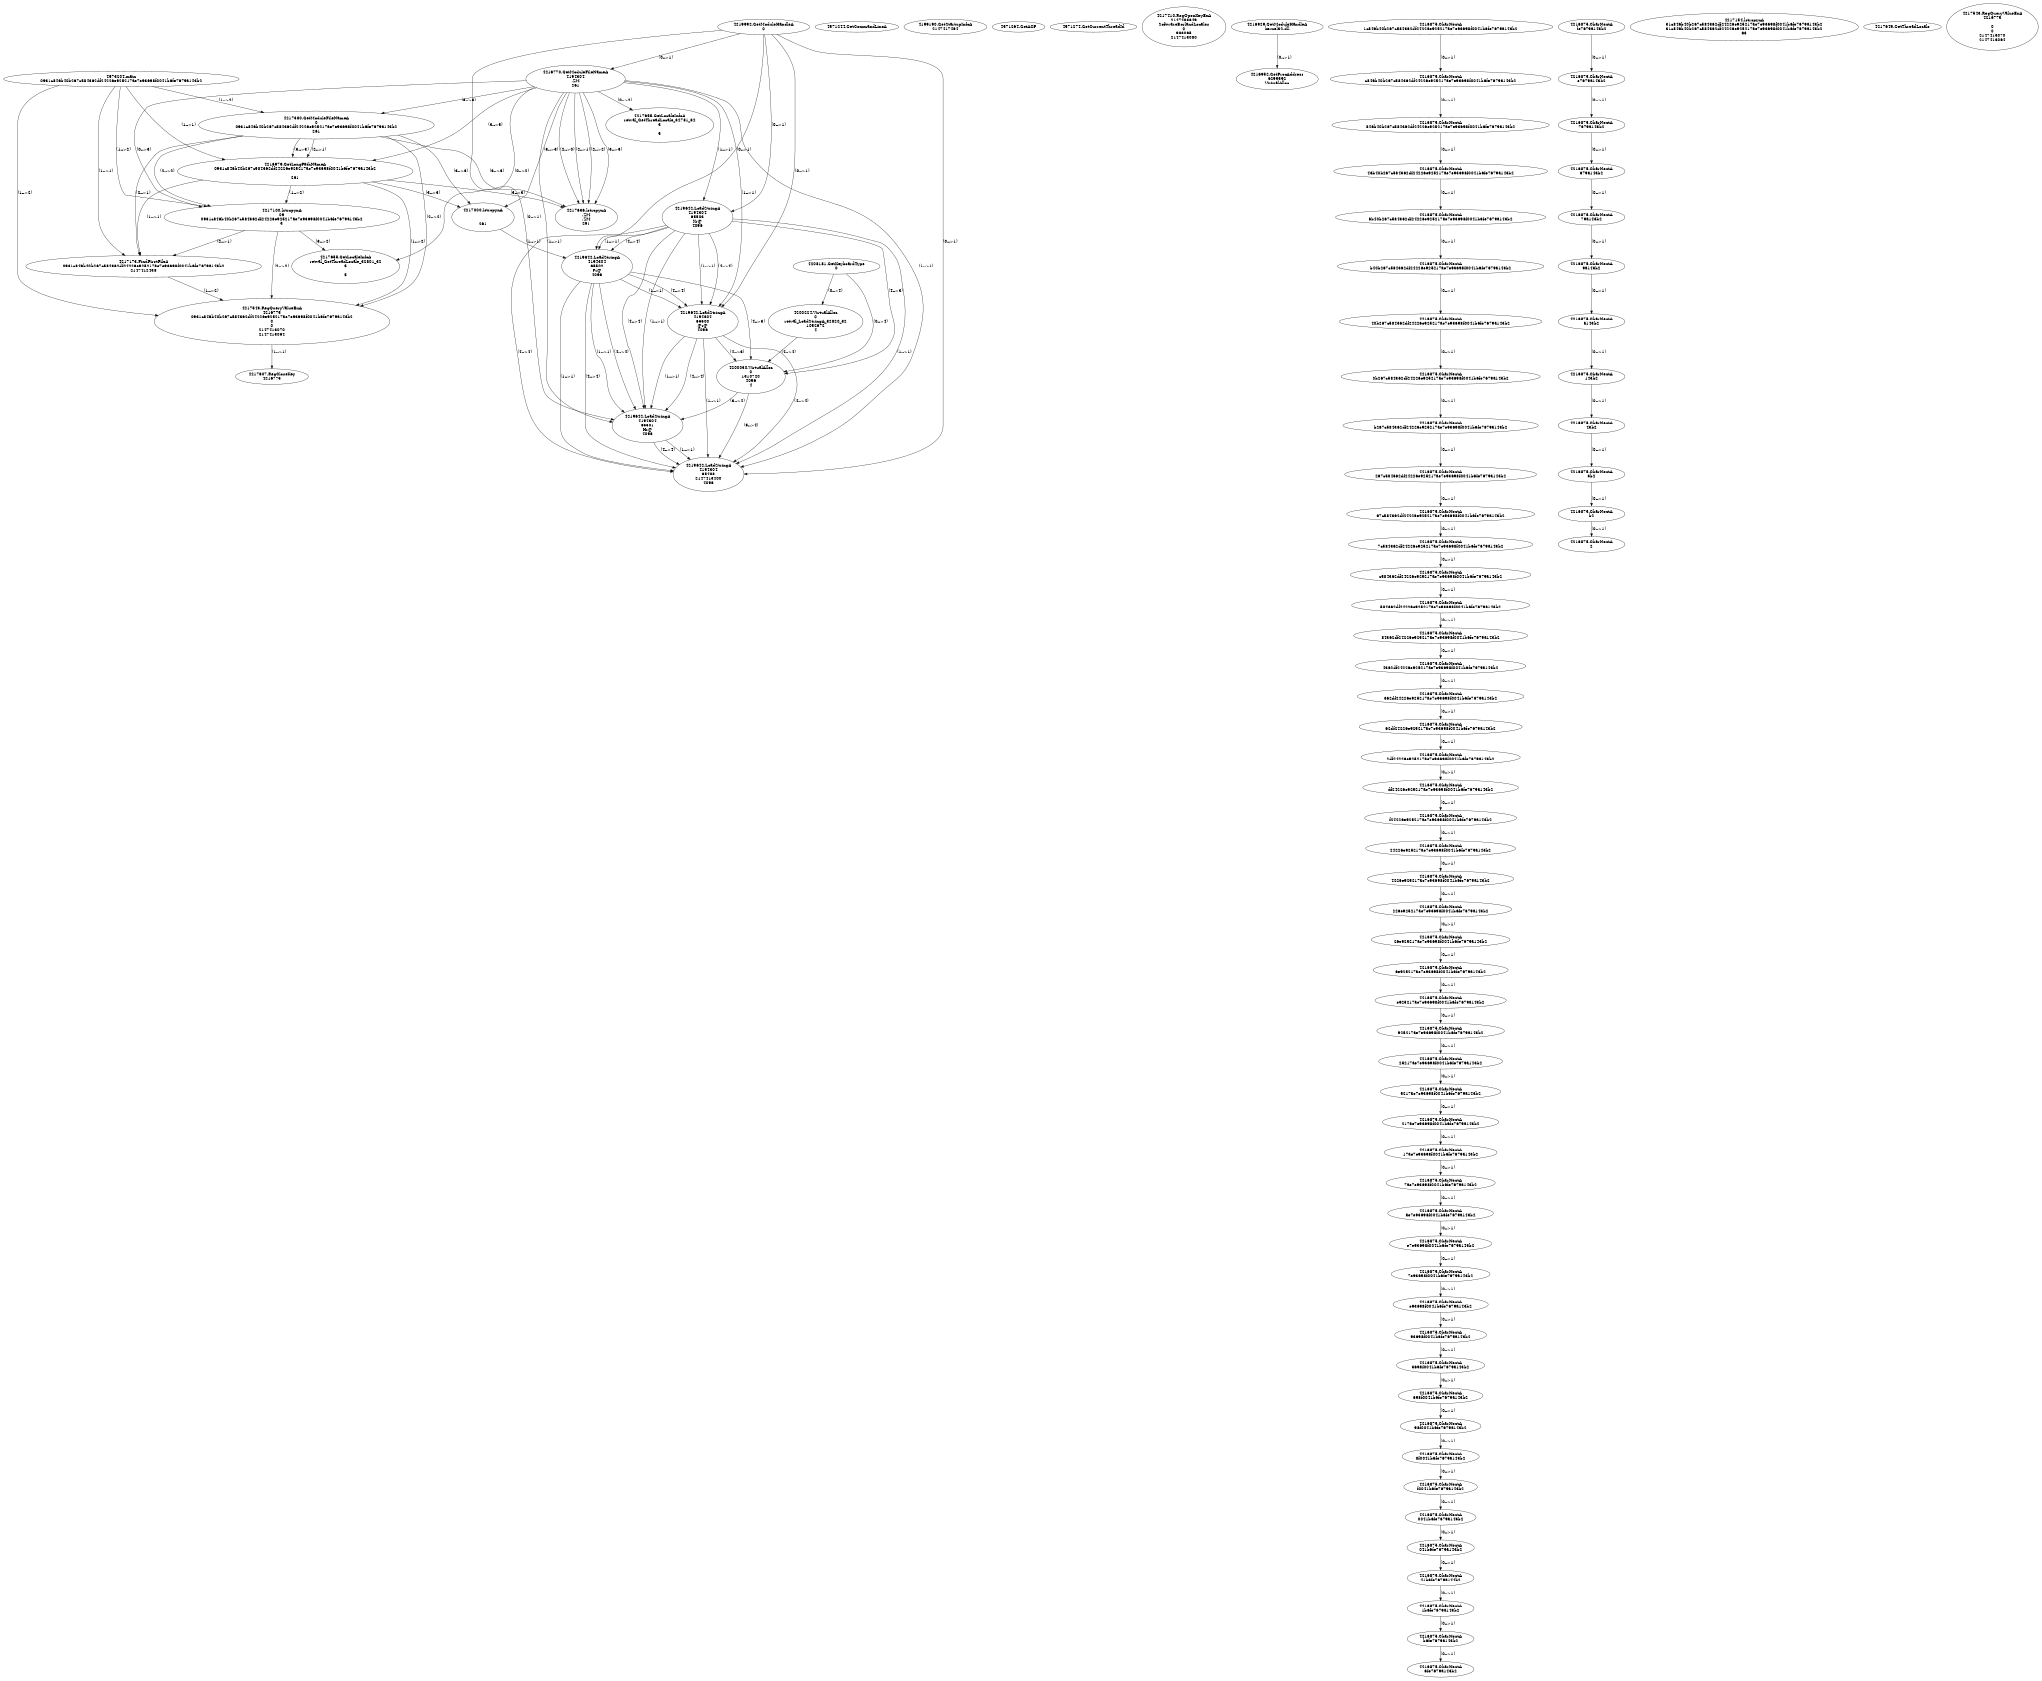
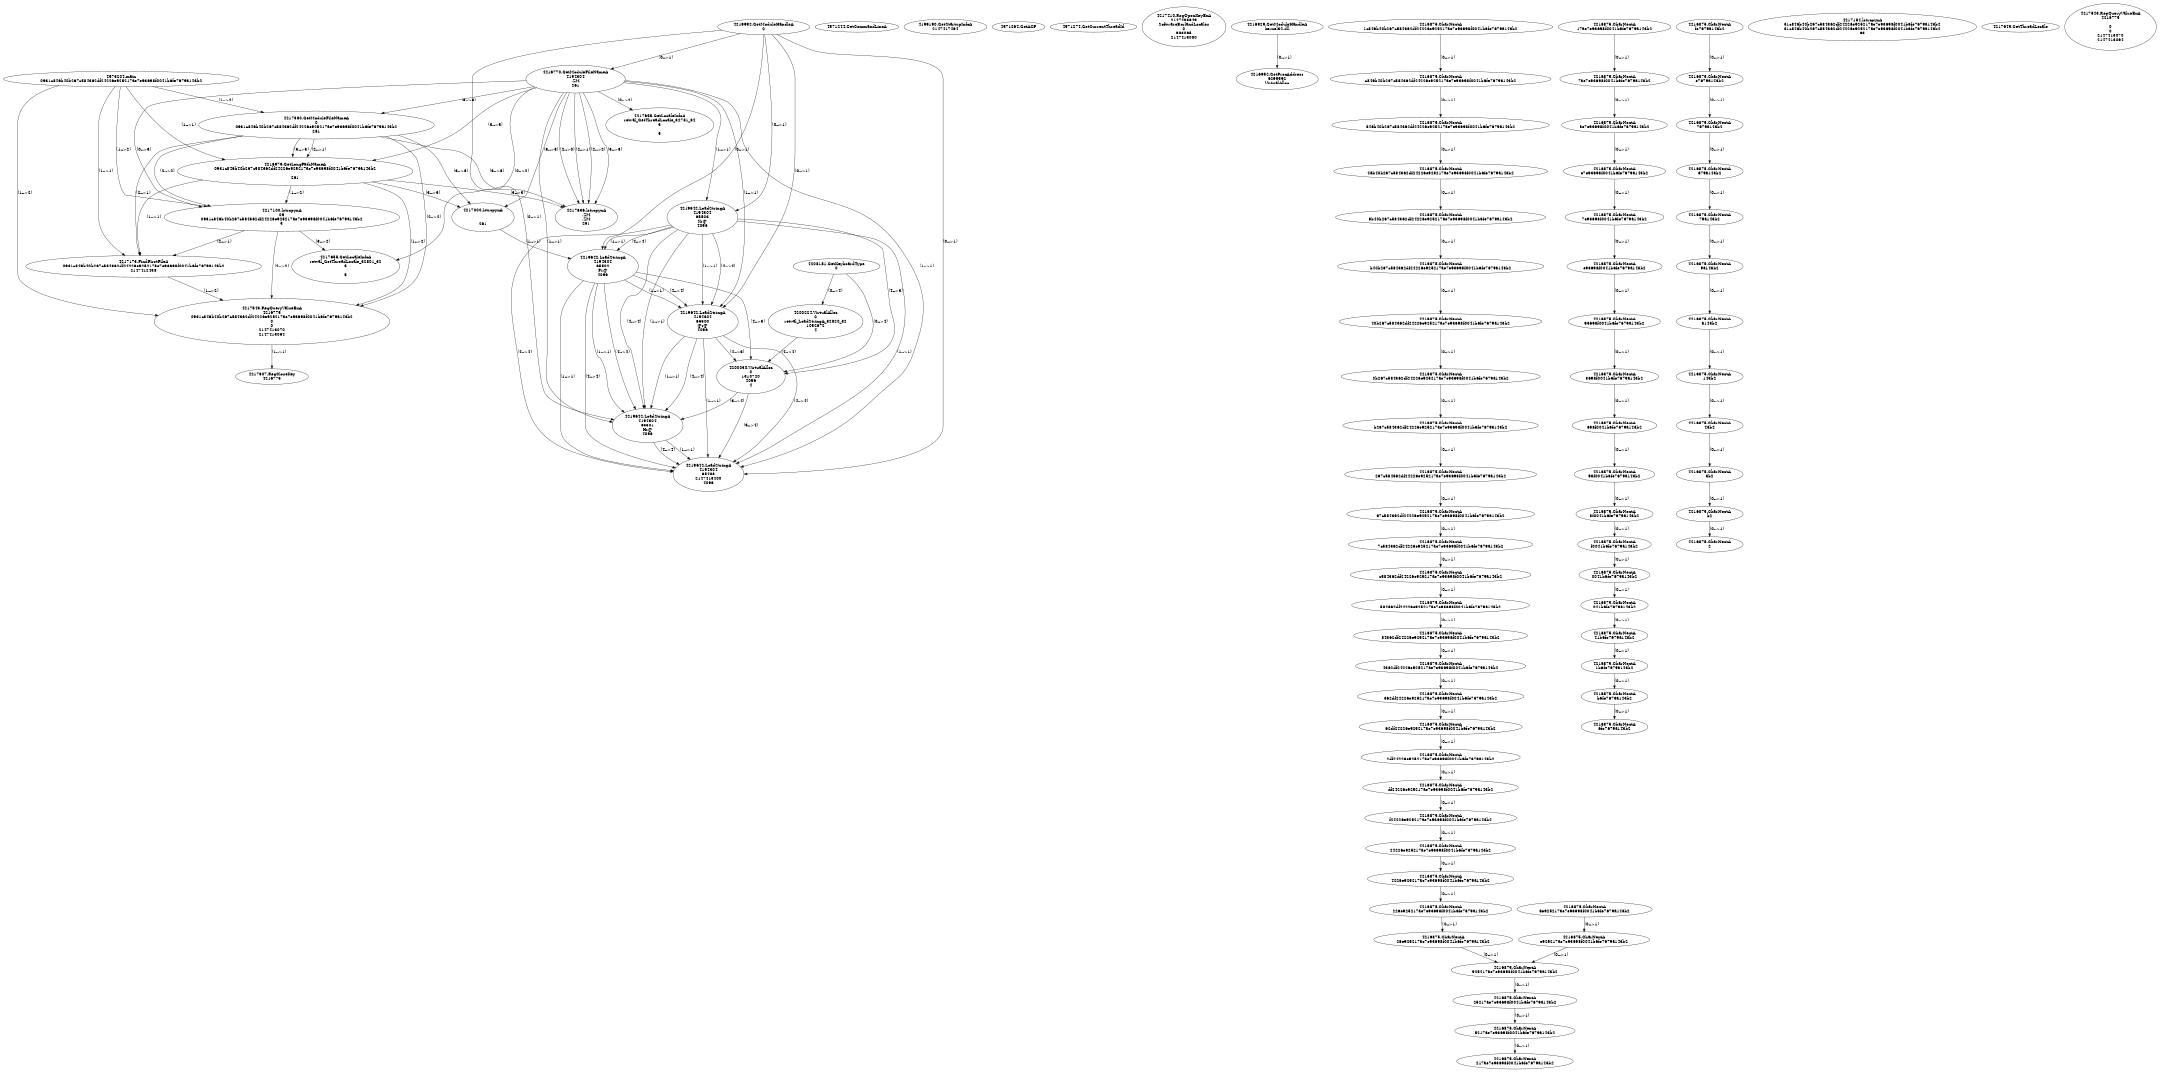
  digraph {
    n1 [label="4573204.main\n0931c846b40b267c584362df24226e925217ae7e93698f0041b6fe7679a143b2"]
    n2 [label="4217380.GetModuleFileNameA\n0\n0931c846b40b267c584362df24226e925217ae7e93698f0041b6fe7679a143b2\n261"]
    n3 [label="4216979.GetLongPathNameA\n0931c846b40b267c584362df24226e925217ae7e93698f0041b6fe7679a143b2\n\n261"]
    n4 [label="4217100.lstrcpynA\n09\n0931c846b40b267c584362df24226e925217ae7e93698f0041b6fe7679a143b2\n3"]
    n5 [label="4217173.FindFirstFileA\n0931c846b40b267c584362df24226e925217ae7e93698f0041b6fe7679a143b2\n2147412438"]
    n6 [label="4217543.RegQueryValueExA\n4216775\n0931c846b40b267c584362df24226e925217ae7e93698f0041b6fe7679a143b2\n0\n0\n2147413070\n2147413064"]
    n7 [label="4217636.lstrcpynA\n.ZM\n.ZM\n261"]
    n8 [label="4217000.lstrcpynA\n\n\n261"]
    n9 [label="4217655.GetLocaleInfoA\nretval_GetThreadLocale_32801_32\n3\n\n5"]
    n10 [label="4217607.RegCloseKey\n4216775"]
    n11 [label="4219992.GetModuleHandleA\n0"]
    n12 [label="4216770.GetModuleFileNameA\n4194304\n.ZM\n261"]
    n13 [label="4219642.LoadStringA\n4194304\n65503\nXr@\n4096"]
    n14 [label="4219642.LoadStringA\n4194304\n65502\nPr@\n4096"]
    n15 [label="4219642.LoadStringA\n4194304\n65500\n@r@\n4096"]
    n16 [label="4219642.LoadStringA\n4194304\n65501\nHr@\n4096"]
    n17 [label="4219642.LoadStringA\n4194304\n65488\n2147413400\n4096"]
    n18 [label="4217655.GetLocaleInfoA\nretval_GetThreadLocale_32781_32\n3\n\n5"]
    n19 [label="4200030.VirtualAlloc\n0\n1310720\n4096\n4"]
    n20 [label="4208181.GetKeyboardType\n0"]
    n21 [label="4200224.VirtualAlloc\n0\nretval_LoadStringA_32820_32\n1052672\n4"]
    n22 [label="4571244.GetCommandLineA\n"]
    n23 [label="4199190.GetStartupInfoA\n2147417464"]
    n24 [label="4571264.GetACP\n"]
    n25 [label="4571274.GetCurrentThreadId\n"]
    n26 [label="4217410.RegOpenKeyExA\n2147483649\nSoftware\Borland\Locales\n0\n983065\n2147413080"]
    n27 [label="4216929.GetModuleHandleA\nkernel32.dll"]
    n28 [label="4216952.GetProcAddress\n6295592\nVirtualAlloc"]
    n29 [label="4216875.CharNextA\n1c846b40b267c584362df24226e925217ae7e93698f0041b6fe7679a143b2"]
    n30 [label="4216875.CharNextA\nc846b40b267c584362df24226e925217ae7e93698f0041b6fe7679a143b2"]
    n31 [label="4216875.CharNextA\n846b40b267c584362df24226e925217ae7e93698f0041b6fe7679a143b2"]
    n32 [label="4216875.CharNextA\n46b40b267c584362df24226e925217ae7e93698f0041b6fe7679a143b2"]
    n33 [label="4216875.CharNextA\n6b40b267c584362df24226e925217ae7e93698f0041b6fe7679a143b2"]
    n34 [label="4216875.CharNextA\nb40b267c584362df24226e925217ae7e93698f0041b6fe7679a143b2"]
    n35 [label="4216875.CharNextA\n40b267c584362df24226e925217ae7e93698f0041b6fe7679a143b2"]
    n36 [label="4216875.CharNextA\n0b267c584362df24226e925217ae7e93698f0041b6fe7679a143b2"]
    n37 [label="4216875.CharNextA\nb267c584362df24226e925217ae7e93698f0041b6fe7679a143b2"]
    n38 [label="4216875.CharNextA\n267c584362df24226e925217ae7e93698f0041b6fe7679a143b2"]
    n39 [label="4216875.CharNextA\n67c584362df24226e925217ae7e93698f0041b6fe7679a143b2"]
    n40 [label="4216875.CharNextA\n7c584362df24226e925217ae7e93698f0041b6fe7679a143b2"]
    n41 [label="4216875.CharNextA\nc584362df24226e925217ae7e93698f0041b6fe7679a143b2"]
    n42 [label="4216875.CharNextA\n584362df24226e925217ae7e93698f0041b6fe7679a143b2"]
    n43 [label="4216875.CharNextA\n84362df24226e925217ae7e93698f0041b6fe7679a143b2"]
    n44 [label="4216875.CharNextA\n4362df24226e925217ae7e93698f0041b6fe7679a143b2"]
    n45 [label="4216875.CharNextA\n362df24226e925217ae7e93698f0041b6fe7679a143b2"]
    n46 [label="4216875.CharNextA\n62df24226e925217ae7e93698f0041b6fe7679a143b2"]
    n47 [label="4216875.CharNextA\n2df24226e925217ae7e93698f0041b6fe7679a143b2"]
    n48 [label="4216875.CharNextA\ndf24226e925217ae7e93698f0041b6fe7679a143b2"]
    n49 [label="4216875.CharNextA\nf24226e925217ae7e93698f0041b6fe7679a143b2"]
    n50 [label="4216875.CharNextA\n24226e925217ae7e93698f0041b6fe7679a143b2"]
    n51 [label="4216875.CharNextA\n4226e925217ae7e93698f0041b6fe7679a143b2"]
    n52 [label="4216875.CharNextA\n226e925217ae7e93698f0041b6fe7679a143b2"]
    n53 [label="4216875.CharNextA\n26e925217ae7e93698f0041b6fe7679a143b2"]
    n54 [label="4216875.CharNextA\n6e925217ae7e93698f0041b6fe7679a143b2"]
    n55 [label="4216875.CharNextA\ne925217ae7e93698f0041b6fe7679a143b2"]
    n56 [label="4216875.CharNextA\n925217ae7e93698f0041b6fe7679a143b2"]
    n57 [label="4216875.CharNextA\n25217ae7e93698f0041b6fe7679a143b2"]
    n58 [label="4216875.CharNextA\n5217ae7e93698f0041b6fe7679a143b2"]
    n59 [label="4216875.CharNextA\n217ae7e93698f0041b6fe7679a143b2"]
    n60 [label="4216875.CharNextA\n17ae7e93698f0041b6fe7679a143b2"]
    n61 [label="4216875.CharNextA\n7ae7e93698f0041b6fe7679a143b2"]
    n62 [label="4216875.CharNextA\nae7e93698f0041b6fe7679a143b2"]
    n63 [label="4216875.CharNextA\ne7e93698f0041b6fe7679a143b2"]
    n64 [label="4216875.CharNextA\n7e93698f0041b6fe7679a143b2"]
    n65 [label="4216875.CharNextA\ne93698f0041b6fe7679a143b2"]
    n66 [label="4216875.CharNextA\n93698f0041b6fe7679a143b2"]
    n67 [label="4216875.CharNextA\n3698f0041b6fe7679a143b2"]
    n68 [label="4216875.CharNextA\n698f0041b6fe7679a143b2"]
    n69 [label="4216875.CharNextA\n98f0041b6fe7679a143b2"]
    n70 [label="4216875.CharNextA\n8f0041b6fe7679a143b2"]
    n71 [label="4216875.CharNextA\nf0041b6fe7679a143b2"]
    n72 [label="4216875.CharNextA\n0041b6fe7679a143b2"]
    n73 [label="4216875.CharNextA\n041b6fe7679a143b2"]
-   n74 [label="4216875.CharNextA\n41b6fe7679a144b2"]
+   n74 [label="4216875.CharNextA\n41b6fe7679a143b2"]
    n75 [label="4216875.CharNextA\n1b6fe7679a143b2"]
    n76 [label="4216875.CharNextA\nb6fe7679a143b2"]
    n77 [label="4216875.CharNextA\n6fe7679a143b2"]
    n78 [label="4216875.CharNextA\nfe7679a143b2"]
    n79 [label="4216875.CharNextA\ne7679a143b2"]
    n80 [label="4216875.CharNextA\n7679a143b2"]
    n81 [label="4216875.CharNextA\n679a143b2"]
    n82 [label="4216875.CharNextA\n79a143b2"]
    n83 [label="4216875.CharNextA\n9a143b2"]
    n84 [label="4216875.CharNextA\na143b2"]
    n85 [label="4216875.CharNextA\n143b2"]
    n86 [label="4216875.CharNextA\n43b2"]
    n87 [label="4216875.CharNextA\n3b2"]
    n88 [label="4216875.CharNextA\nb2"]
    n89 [label="4216875.CharNextA\n2"]
    n90 [label="4217154.lstrcpynA\n31c846b40b267c584362df24226e925217ae7e93698f0041b6fe7679a143b2\n31c846b40b267c584362df24226e925217ae7e93698f0041b6fe7679a143b2\n63"]
    n91 [label="4217649.GetThreadLocale\n"]
    n92 [label="4217543.RegQueryValueExA\n4216775\n\n0\n0\n2147413070\n2147413064"]
    n1 -> n2 [label="(1-->2)"]
    n1 -> n3 [label="(1-->1)"]
    n1 -> n4 [label="(1-->2)"]
    n1 -> n5 [label="(1-->1)"]
    n1 -> n6 [label="(1-->2)"]
    n2 -> n3 [label="(2-->1)"]
    n2 -> n3 [label="(3-->3)"]
    n2 -> n4 [label="(2-->2)"]
    n2 -> n5 [label="(2-->1)"]
    n2 -> n6 [label="(2-->2)"]
    n2 -> n7 [label="(3-->3)"]
    n2 -> n8 [label="(3-->3)"]
    n3 -> n4 [label="(1-->2)"]
    n3 -> n5 [label="(1-->1)"]
    n3 -> n6 [label="(1-->2)"]
    n3 -> n7 [label="(3-->3)"]
    n3 -> n8 [label="(3-->3)"]
    n4 -> n5 [label="(2-->1)"]
    n4 -> n6 [label="(2-->2)"]
    n4 -> n9 [label="(3-->2)"]
    n5 -> n6 [label="(1-->2)"]
    n6 -> n10 [label="(1-->1)"]
    n8 -> n14 [label="(1-->1)"]
    n11 -> n12 [label="(0-->1)"]
    n11 -> n13 [label="(0-->1)"]
    n11 -> n14 [label="(0-->1)"]
    n11 -> n15 [label="(0-->1)"]
    n11 -> n16 [label="(0-->1)"]
    n11 -> n17 [label="(0-->1)"]
    n12 -> n2 [label="(3-->3)"]
    n12 -> n3 [label="(3-->3)"]
    n12 -> n4 [label="(0-->3)"]
    n12 -> n7 [label="(2-->1)"]
    n12 -> n7 [label="(2-->2)"]
    n12 -> n7 [label="(3-->3)"]
    n12 -> n7 [label="(2-->0)"]
    n12 -> n8 [label="(3-->3)"]
    n12 -> n9 [label="(0-->2)"]
    n12 -> n13 [label="(1-->1)"]
    n12 -> n15 [label="(1-->1)"]
    n12 -> n16 [label="(1-->1)"]
    n12 -> n17 [label="(1-->1)"]
    n12 -> n18 [label="(0-->2)"]
    n13 -> n14 [label="(1-->1)"]
    n13 -> n14 [label="(4-->4)"]
    n13 -> n15 [label="(1-->1)"]
    n13 -> n15 [label="(4-->4)"]
    n13 -> n16 [label="(1-->1)"]
    n13 -> n16 [label="(4-->4)"]
    n13 -> n17 [label="(1-->1)"]
    n13 -> n17 [label="(4-->4)"]
    n13 -> n19 [label="(4-->3)"]
    n14 -> n15 [label="(1-->1)"]
    n14 -> n15 [label="(4-->4)"]
    n14 -> n16 [label="(1-->1)"]
    n14 -> n16 [label="(4-->4)"]
    n14 -> n17 [label="(1-->1)"]
    n14 -> n17 [label="(4-->4)"]
    n14 -> n19 [label="(4-->3)"]
    n15 -> n16 [label="(1-->1)"]
    n15 -> n16 [label="(4-->4)"]
    n15 -> n17 [label="(1-->1)"]
    n15 -> n17 [label="(4-->4)"]
    n15 -> n19 [label="(4-->3)"]
    n16 -> n17 [label="(1-->1)"]
    n16 -> n17 [label="(4-->4)"]
    n19 -> n16 [label="(3-->4)"]
    n19 -> n17 [label="(3-->4)"]
    n20 -> n19 [label="(0-->4)"]
    n20 -> n21 [label="(0-->4)"]
    n21 -> n19 [label="(4-->4)"]
    n27 -> n28 [label="(0-->1)"]
    n29 -> n30 [label="(0-->1)"]
    n30 -> n31 [label="(0-->1)"]
    n31 -> n32 [label="(0-->1)"]
    n32 -> n33 [label="(0-->1)"]
    n33 -> n34 [label="(0-->1)"]
    n34 -> n35 [label="(0-->1)"]
    n35 -> n36 [label="(0-->1)"]
    n36 -> n37 [label="(0-->1)"]
    n37 -> n38 [label="(0-->1)"]
    n38 -> n39 [label="(0-->1)"]
    n39 -> n40 [label="(0-->1)"]
    n40 -> n41 [label="(0-->1)"]
    n41 -> n42 [label="(0-->1)"]
    n42 -> n43 [label="(0-->1)"]
    n43 -> n44 [label="(0-->1)"]
    n44 -> n45 [label="(0-->1)"]
    n45 -> n46 [label="(0-->1)"]
    n46 -> n47 [label="(0-->1)"]
    n47 -> n48 [label="(0-->1)"]
    n48 -> n49 [label="(0-->1)"]
    n49 -> n50 [label="(0-->1)"]
    n50 -> n51 [label="(0-->1)"]
    n51 -> n52 [label="(0-->1)"]
    n52 -> n53 [label="(0-->1)"]
-   n53 -> n54 [label="(0-->1)"]
+   n53 -> n56 [label="(0-->1)"]
    n54 -> n55 [label="(0-->1)"]
    n55 -> n56 [label="(0-->1)"]
    n56 -> n57 [label="(0-->1)"]
    n57 -> n58 [label="(0-->1)"]
    n58 -> n59 [label="(0-->1)"]
-   n59 -> n60 [label="(0-->1)"]
    n60 -> n61 [label="(0-->1)"]
    n61 -> n62 [label="(0-->1)"]
    n62 -> n63 [label="(0-->1)"]
    n63 -> n64 [label="(0-->1)"]
    n64 -> n65 [label="(0-->1)"]
    n65 -> n66 [label="(0-->1)"]
    n66 -> n67 [label="(0-->1)"]
    n67 -> n68 [label="(0-->1)"]
    n68 -> n69 [label="(0-->1)"]
    n69 -> n70 [label="(0-->1)"]
    n70 -> n71 [label="(0-->1)"]
    n71 -> n72 [label="(0-->1)"]
    n72 -> n73 [label="(0-->1)"]
    n73 -> n74 [label="(0-->1)"]
    n74 -> n75 [label="(0-->1)"]
    n75 -> n76 [label="(0-->1)"]
    n76 -> n77 [label="(0-->1)"]
    n78 -> n79 [label="(0-->1)"]
    n79 -> n80 [label="(0-->1)"]
    n80 -> n81 [label="(0-->1)"]
    n81 -> n82 [label="(0-->1)"]
    n82 -> n83 [label="(0-->1)"]
    n83 -> n84 [label="(0-->1)"]
    n84 -> n85 [label="(0-->1)"]
    n85 -> n86 [label="(0-->1)"]
    n86 -> n87 [label="(0-->1)"]
    n87 -> n88 [label="(0-->1)"]
    n88 -> n89 [label="(0-->1)"]
  }
